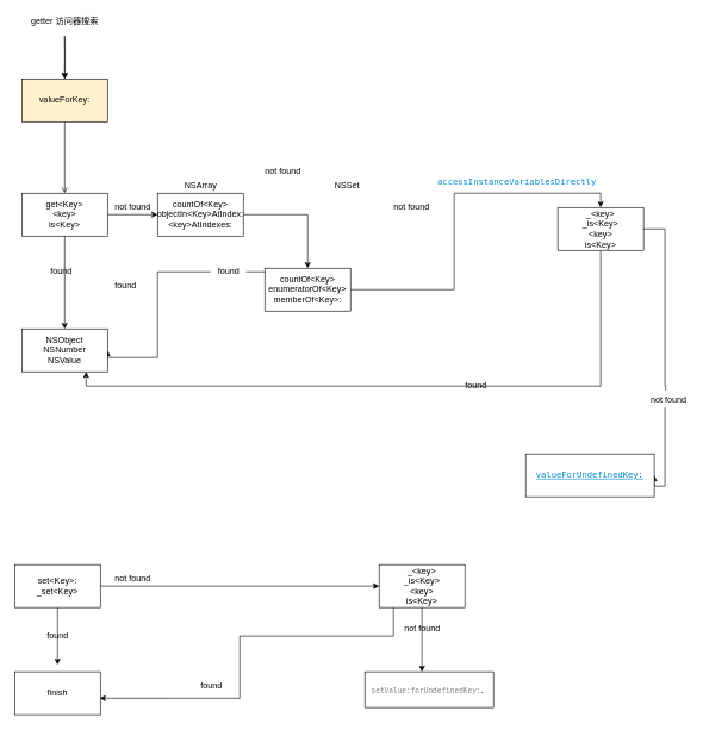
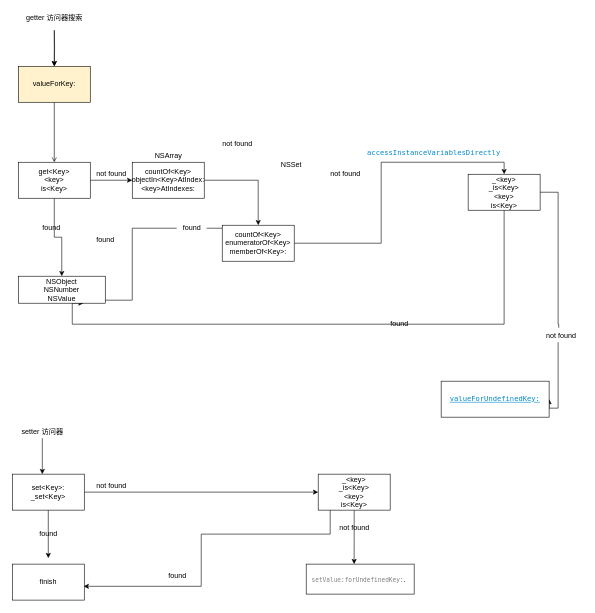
  <mxCell id="0" />
  <mxCell id="1" parent="0" />
  <mxCell id="2" value="" style="edgeStyle=orthogonalEdgeStyle;rounded=0;orthogonalLoop=1;jettySize=auto;html=1;endArrow=open;" edge="1" parent="1" source="3" target="6"><mxGeometry relative="1" as="geometry" /></mxCell>
  <mxCell id="3" value="valueForKey:" style="rounded=0;whiteSpace=wrap;html=1;fillColor=#fff2cc;" vertex="1" parent="1"><mxGeometry x="30" y="110" width="120" height="60" as="geometry" /></mxCell>
  <mxCell id="4" value="" style="edgeStyle=orthogonalEdgeStyle;rounded=0;orthogonalLoop=1;jettySize=auto;html=1;" edge="1" parent="1" source="6" target="9"><mxGeometry relative="1" as="geometry" /></mxCell>
  <mxCell id="5" style="edgeStyle=orthogonalEdgeStyle;rounded=0;orthogonalLoop=1;jettySize=auto;html=1;entryX=0.5;entryY=0;entryDx=0;entryDy=0;" edge="1" parent="1" source="6" target="22"><mxGeometry relative="1" as="geometry" /></mxCell>
  <mxCell id="6" value="get&amp;lt;Key&amp;gt;&lt;br&gt;&amp;lt;key&amp;gt;&lt;br&gt;is&amp;lt;Key&amp;gt;" style="rounded=0;whiteSpace=wrap;html=1;" vertex="1" parent="1"><mxGeometry x="30" y="270" width="120" height="60" as="geometry" /></mxCell>
  <mxCell id="7" value="" style="endArrow=classic;html=1;entryX=0.5;entryY=0;entryDx=0;entryDy=0;" edge="1" parent="1" target="3"><mxGeometry width="50" height="50" relative="1" as="geometry"><mxPoint x="90" y="50" as="sourcePoint" /><mxPoint x="260" y="320" as="targetPoint" /></mxGeometry></mxCell>
  <mxCell id="8" style="edgeStyle=orthogonalEdgeStyle;rounded=0;orthogonalLoop=1;jettySize=auto;html=1;entryX=0.5;entryY=0;entryDx=0;entryDy=0;" edge="1" parent="1" source="9" target="12"><mxGeometry relative="1" as="geometry" /></mxCell>
  <mxCell id="9" value="countOf&amp;lt;Key&amp;gt;&lt;br&gt;objectIn&amp;lt;Key&amp;gt;AtIndex:&lt;br&gt;&amp;lt;key&amp;gt;AtIndexes:" style="rounded=0;whiteSpace=wrap;html=1;" vertex="1" parent="1"><mxGeometry x="220" y="270" width="120" height="60" as="geometry" /></mxCell>
  <mxCell id="10" style="edgeStyle=orthogonalEdgeStyle;rounded=0;orthogonalLoop=1;jettySize=auto;html=1;entryX=0.5;entryY=0;entryDx=0;entryDy=0;" edge="1" parent="1" source="12" target="17"><mxGeometry relative="1" as="geometry" /></mxCell>
  <mxCell id="11" style="edgeStyle=orthogonalEdgeStyle;rounded=0;orthogonalLoop=1;jettySize=auto;html=1;entryX=1;entryY=0.5;entryDx=0;entryDy=0;startArrow=none;" edge="1" parent="1" source="26" target="22"><mxGeometry relative="1" as="geometry"><Array as="points"><mxPoint x="220" y="380" /><mxPoint x="220" y="500" /><mxPoint x="150" y="500" /></Array></mxGeometry></mxCell>
  <mxCell id="12" value="countOf&amp;lt;Key&amp;gt;&lt;br&gt;enumeratorOf&amp;lt;Key&amp;gt;&lt;br&gt;memberOf&amp;lt;Key&amp;gt;:" style="rounded=0;whiteSpace=wrap;html=1;" vertex="1" parent="1"><mxGeometry x="370" y="375" width="120" height="60" as="geometry" /></mxCell>
  <mxCell id="13" value="NSArray" style="text;html=1;resizable=0;autosize=1;align=center;verticalAlign=middle;points=[];fillColor=none;strokeColor=none;rounded=0;" vertex="1" parent="1"><mxGeometry x="250" y="250" width="60" height="20" as="geometry" /></mxCell>
- <mxCell id="14" value="NSSet" style="text;html=1;resizable=0;autosize=1;align=center;verticalAlign=middle;points=[];fillColor=none;strokeColor=none;rounded=0;" vertex="1" parent="1"><mxGeometry x="460" y="250" width="50" height="20" as="geometry" /></mxCell>
+ <mxCell id="14" value="NSSet" style="text;html=1;resizable=0;autosize=1;align=center;verticalAlign=middle;points=[];fillColor=none;strokeColor=none;rounded=0;" vertex="1" parent="1"><mxGeometry x="460" y="265" width="50" height="20" as="geometry" /></mxCell>
  <mxCell id="15" style="edgeStyle=orthogonalEdgeStyle;rounded=0;orthogonalLoop=1;jettySize=auto;html=1;entryX=0.75;entryY=1;entryDx=0;entryDy=0;" edge="1" parent="1" source="17" target="22"><mxGeometry relative="1" as="geometry"><Array as="points"><mxPoint x="840" y="540" /><mxPoint x="120" y="540" /></Array></mxGeometry></mxCell>
  <mxCell id="16" style="edgeStyle=orthogonalEdgeStyle;rounded=0;orthogonalLoop=1;jettySize=auto;html=1;entryX=1;entryY=0.5;entryDx=0;entryDy=0;startArrow=none;" edge="1" parent="1" target="23"><mxGeometry relative="1" as="geometry"><mxPoint x="930" y="570" as="sourcePoint" /><Array as="points"><mxPoint x="930" y="680" /></Array></mxGeometry></mxCell>
  <mxCell id="17" value="_&amp;lt;key&amp;gt;&lt;br&gt;_is&amp;lt;Key&amp;gt;&lt;br&gt;&amp;lt;key&amp;gt;&lt;br&gt;is&amp;lt;Key&amp;gt;" style="rounded=0;whiteSpace=wrap;html=1;" vertex="1" parent="1"><mxGeometry x="780" y="290" width="120" height="60" as="geometry" /></mxCell>
  <mxCell id="18" value="&lt;meta charset=&quot;utf-8&quot;&gt;&lt;a href=&quot;https://developer.apple.com/library/archive/documentation/LegacyTechnologies/WebObjects/WebObjects_3.5/Reference/Frameworks/ObjC/EOF/EOControl/Classes/NSObjectAdditions/Description.html#//apple_ref/occ/clm/NSObject/accessInstanceVariablesDirectly&quot; style=&quot;background: rgb(255, 255, 255); border: 0px; font-size: 11.9px; margin: 0px; outline: 0px; padding: 0px; vertical-align: baseline; color: rgb(0, 136, 204); text-decoration: none; font-family: menlo, monospace; font-style: normal; font-weight: 400; letter-spacing: normal; text-align: left; text-indent: 0px; text-transform: none; word-spacing: 0px;&quot;&gt;accessInstanceVariablesDirectly&lt;/a&gt;" style="text;whiteSpace=wrap;html=1;" vertex="1" parent="1"><mxGeometry x="610" y="240" width="250" height="30" as="geometry" /></mxCell>
  <mxCell id="19" value="not found" style="text;html=1;resizable=0;autosize=1;align=center;verticalAlign=middle;points=[];fillColor=none;strokeColor=none;rounded=0;" vertex="1" parent="1"><mxGeometry x="540" y="280" width="70" height="20" as="geometry" /></mxCell>
  <mxCell id="20" value="not found" style="text;html=1;resizable=0;autosize=1;align=center;verticalAlign=middle;points=[];fillColor=none;strokeColor=none;rounded=0;" vertex="1" parent="1"><mxGeometry x="360" y="230" width="70" height="20" as="geometry" /></mxCell>
  <mxCell id="21" value="not found" style="text;html=1;resizable=0;autosize=1;align=center;verticalAlign=middle;points=[];fillColor=none;strokeColor=none;rounded=0;" vertex="1" parent="1"><mxGeometry x="150" y="280" width="70" height="20" as="geometry" /></mxCell>
- <mxCell id="22" value="NSObject&lt;br&gt;NSNumber&lt;br&gt;NSValue" style="rounded=0;whiteSpace=wrap;html=1;" vertex="1" parent="1"><mxGeometry x="30" y="460" width="120" height="60" as="geometry" /></mxCell>
+ <mxCell id="22" value="NSObject&lt;br&gt;NSNumber&lt;br&gt;NSValue" style="rounded=0;whiteSpace=wrap;html=1;" vertex="1" parent="1"><mxGeometry x="30" y="460" width="145" height="45" as="geometry" /></mxCell>
  <mxCell id="23" value="&lt;a href=&quot;https://developer.apple.com/documentation/objectivec/nsobject/1413457-value&quot; class=&quot;urlLink&quot; style=&quot;background: rgb(255 , 255 , 255) ; border: 0px ; font-size: 11.9px ; margin: 0px ; outline: 0px ; padding: 0px ; vertical-align: baseline ; color: rgb(0 , 136 , 204) ; font-family: &amp;#34;menlo&amp;#34; , monospace ; text-align: left&quot;&gt;valueForUndefinedKey:&lt;/a&gt;" style="rounded=0;whiteSpace=wrap;html=1;" vertex="1" parent="1"><mxGeometry x="735" y="635" width="180" height="60" as="geometry" /></mxCell>
  <mxCell id="24" value="found" style="text;html=1;resizable=0;autosize=1;align=center;verticalAlign=middle;points=[];fillColor=none;strokeColor=none;rounded=0;" vertex="1" parent="1"><mxGeometry x="150" y="390" width="50" height="20" as="geometry" /></mxCell>
  <mxCell id="25" value="found" style="text;html=1;resizable=0;autosize=1;align=center;verticalAlign=middle;points=[];fillColor=none;strokeColor=none;rounded=0;" vertex="1" parent="1"><mxGeometry x="60" y="370" width="50" height="20" as="geometry" /></mxCell>
  <mxCell id="26" value="found" style="text;html=1;resizable=0;autosize=1;align=center;verticalAlign=middle;points=[];fillColor=none;strokeColor=none;rounded=0;" vertex="1" parent="1"><mxGeometry x="294" y="370" width="50" height="20" as="geometry" /></mxCell>
  <mxCell id="27" value="" style="edgeStyle=orthogonalEdgeStyle;rounded=0;orthogonalLoop=1;jettySize=auto;html=1;entryX=1;entryY=0.5;entryDx=0;entryDy=0;endArrow=none;" edge="1" parent="1" source="12" target="26"><mxGeometry relative="1" as="geometry"><mxPoint x="450" y="330" as="sourcePoint" /><mxPoint x="150" y="490" as="targetPoint" /><Array as="points"><mxPoint x="450" y="380" /></Array></mxGeometry></mxCell>
  <mxCell id="28" value="found" style="text;html=1;resizable=0;autosize=1;align=center;verticalAlign=middle;points=[];fillColor=none;strokeColor=none;rounded=0;" vertex="1" parent="1"><mxGeometry x="640" y="530" width="50" height="20" as="geometry" /></mxCell>
  <mxCell id="29" value="not found" style="text;html=1;resizable=0;autosize=1;align=center;verticalAlign=middle;points=[];fillColor=none;strokeColor=none;rounded=0;" vertex="1" parent="1"><mxGeometry x="900" y="550" width="70" height="20" as="geometry" /></mxCell>
  <mxCell id="30" value="" style="edgeStyle=orthogonalEdgeStyle;rounded=0;orthogonalLoop=1;jettySize=auto;html=1;endArrow=none;exitX=1;exitY=0.5;exitDx=0;exitDy=0;" edge="1" parent="1" source="17"><mxGeometry relative="1" as="geometry"><mxPoint x="780" y="320" as="sourcePoint" /><mxPoint x="931" y="546" as="targetPoint" /><Array as="points"><mxPoint x="930" y="320" /><mxPoint x="930" y="540" /><mxPoint x="931" y="540" /></Array></mxGeometry></mxCell>
  <mxCell id="31" value="" style="edgeStyle=orthogonalEdgeStyle;rounded=0;orthogonalLoop=1;jettySize=auto;html=1;" edge="1" parent="1" target="3"><mxGeometry relative="1" as="geometry"><mxPoint x="90" y="50" as="sourcePoint" /></mxGeometry></mxCell>
  <mxCell id="32" value="getter 访问器搜索" style="text;html=1;resizable=0;autosize=1;align=center;verticalAlign=middle;points=[];fillColor=none;strokeColor=none;rounded=0;" vertex="1" parent="1"><mxGeometry x="35" y="20" width="110" height="20" as="geometry" /></mxCell>
  <mxCell id="33" style="edgeStyle=orthogonalEdgeStyle;rounded=0;orthogonalLoop=1;jettySize=auto;html=1;" edge="1" parent="1" source="35"><mxGeometry relative="1" as="geometry"><mxPoint x="80" y="930" as="targetPoint" /></mxGeometry></mxCell>
  <mxCell id="34" style="edgeStyle=orthogonalEdgeStyle;rounded=0;orthogonalLoop=1;jettySize=auto;html=1;entryX=0;entryY=0.5;entryDx=0;entryDy=0;" edge="1" parent="1" source="35" target="42"><mxGeometry relative="1" as="geometry" /></mxCell>
  <mxCell id="35" value="set&amp;lt;Key&amp;gt;:&lt;br&gt;_set&amp;lt;Key&amp;gt;" style="rounded=0;whiteSpace=wrap;html=1;" vertex="1" parent="1"><mxGeometry x="20" y="790" width="120" height="60" as="geometry" /></mxCell>
  <mxCell id="36" value="&lt;code class=&quot;code-voice&quot; style=&quot;background: rgb(255 , 255 , 255) ; border: 0px ; font-size: 0.85em ; margin: 0px ; outline: 0px ; padding: 0px ; vertical-align: baseline ; color: rgb(128 , 128 , 128) ; font-family: &amp;#34;menlo&amp;#34; , monospace ; overflow-wrap: break-word ; text-align: left&quot;&gt;setValue:forUndefinedKey:&lt;/code&gt;&lt;font style=&quot;background: rgb(255 , 255 , 255) ; border: 0px ; font-size: 14px ; margin: 0px ; outline: 0px ; padding: 0px ; vertical-align: inherit ; color: rgb(65 , 65 , 65) ; font-family: &amp;#34;helvetica&amp;#34; , &amp;#34;arial&amp;#34; , sans-serif ; text-align: left&quot;&gt;&lt;font style=&quot;background: transparent ; border: 0px ; margin: 0px ; outline: 0px ; padding: 0px ; vertical-align: inherit&quot;&gt;.&amp;nbsp;&lt;/font&gt;&lt;/font&gt;" style="rounded=0;whiteSpace=wrap;html=1;" vertex="1" parent="1"><mxGeometry x="510" y="940" width="180" height="50" as="geometry" /></mxCell>
+ <mxCell id="37" style="edgeStyle=orthogonalEdgeStyle;rounded=0;orthogonalLoop=1;jettySize=auto;html=1;entryX=0.417;entryY=0;entryDx=0;entryDy=0;entryPerimeter=0;" edge="1" parent="1" source="38" target="35"><mxGeometry relative="1" as="geometry" /></mxCell>
+ <mxCell id="38" value="setter 访问器" style="text;html=1;resizable=0;autosize=1;align=center;verticalAlign=middle;points=[];fillColor=none;strokeColor=none;rounded=0;" vertex="1" parent="1"><mxGeometry x="30" y="710" width="80" height="20" as="geometry" /></mxCell>
  <mxCell id="39" value="not found" style="text;html=1;resizable=0;autosize=1;align=center;verticalAlign=middle;points=[];fillColor=none;strokeColor=none;rounded=0;" vertex="1" parent="1"><mxGeometry x="150" y="800" width="70" height="20" as="geometry" /></mxCell>
  <mxCell id="40" style="edgeStyle=orthogonalEdgeStyle;rounded=0;orthogonalLoop=1;jettySize=auto;html=1;entryX=0.444;entryY=0;entryDx=0;entryDy=0;entryPerimeter=0;" edge="1" parent="1" source="42" target="36"><mxGeometry relative="1" as="geometry" /></mxCell>
  <mxCell id="41" style="edgeStyle=orthogonalEdgeStyle;rounded=0;orthogonalLoop=1;jettySize=auto;html=1;entryX=0.992;entryY=0.617;entryDx=0;entryDy=0;entryPerimeter=0;" edge="1" parent="1" source="42" target="44"><mxGeometry relative="1" as="geometry"><Array as="points"><mxPoint x="550" y="890" /><mxPoint x="335" y="890" /><mxPoint x="335" y="977" /></Array></mxGeometry></mxCell>
  <mxCell id="42" value="_&amp;lt;key&amp;gt;&lt;br&gt;_is&amp;lt;Key&amp;gt;&lt;br&gt;&amp;lt;key&amp;gt;&lt;br&gt;is&amp;lt;Key&amp;gt;" style="rounded=0;whiteSpace=wrap;html=1;" vertex="1" parent="1"><mxGeometry x="530" y="790" width="120" height="60" as="geometry" /></mxCell>
  <mxCell id="43" value="not found" style="text;html=1;resizable=0;autosize=1;align=center;verticalAlign=middle;points=[];fillColor=none;strokeColor=none;rounded=0;" vertex="1" parent="1"><mxGeometry x="555" y="870" width="70" height="20" as="geometry" /></mxCell>
  <mxCell id="44" value="finish" style="rounded=0;whiteSpace=wrap;html=1;" vertex="1" parent="1"><mxGeometry x="20" y="940" width="120" height="60" as="geometry" /></mxCell>
  <mxCell id="45" value="found" style="text;html=1;resizable=0;autosize=1;align=center;verticalAlign=middle;points=[];fillColor=none;strokeColor=none;rounded=0;" vertex="1" parent="1"><mxGeometry x="55" y="880" width="50" height="20" as="geometry" /></mxCell>
  <mxCell id="46" value="found" style="text;html=1;resizable=0;autosize=1;align=center;verticalAlign=middle;points=[];fillColor=none;strokeColor=none;rounded=0;" vertex="1" parent="1"><mxGeometry x="270" y="950" width="50" height="20" as="geometry" /></mxCell>
